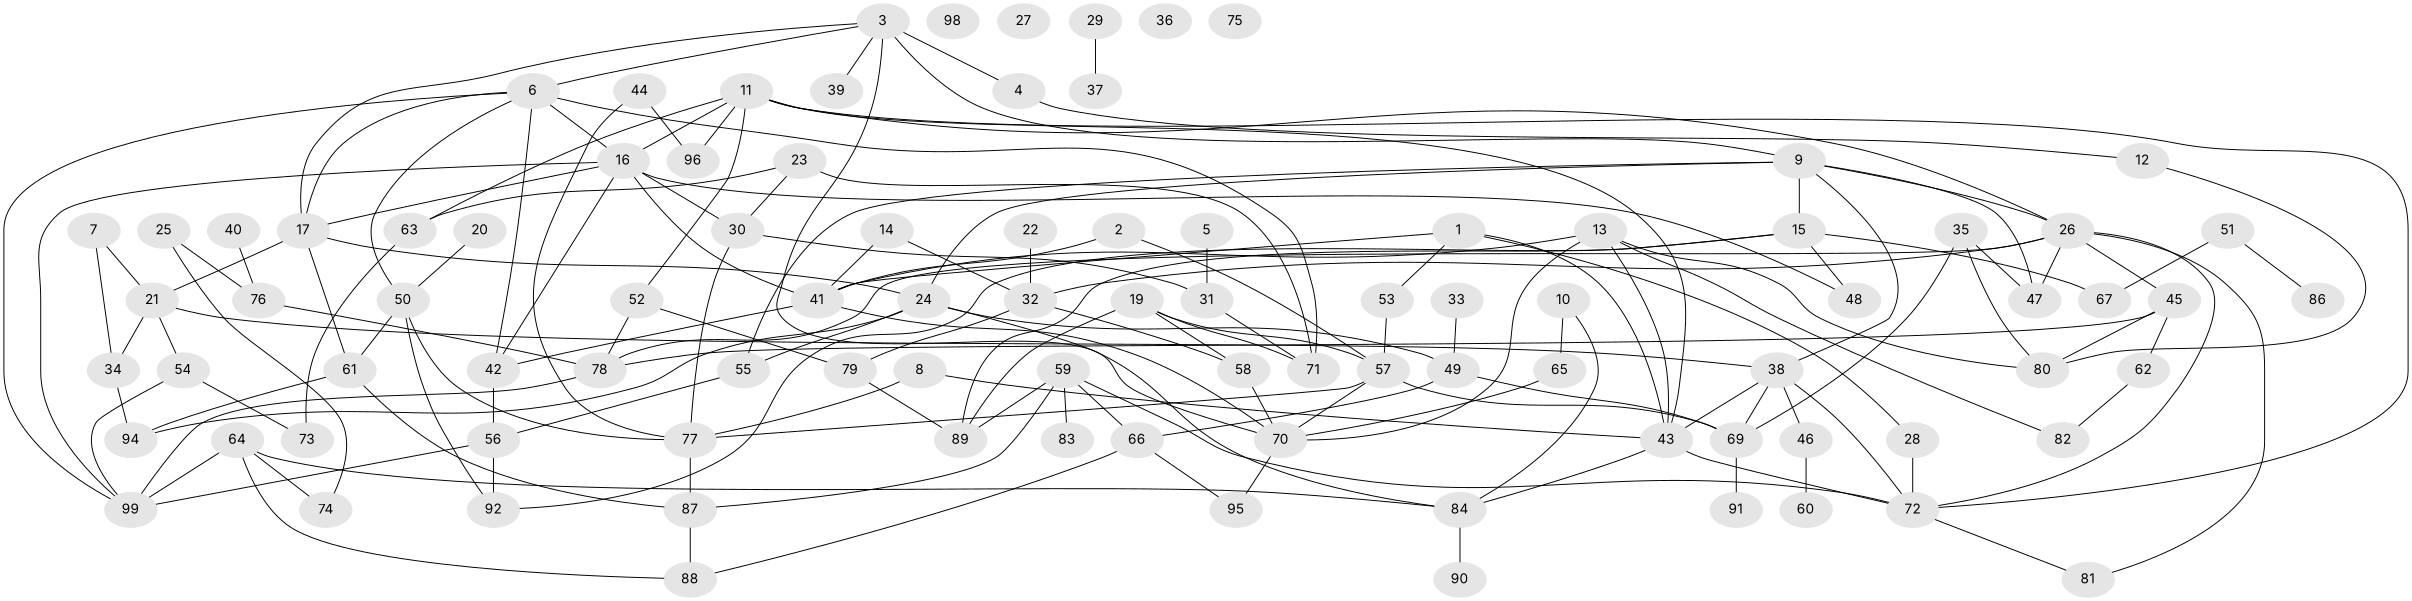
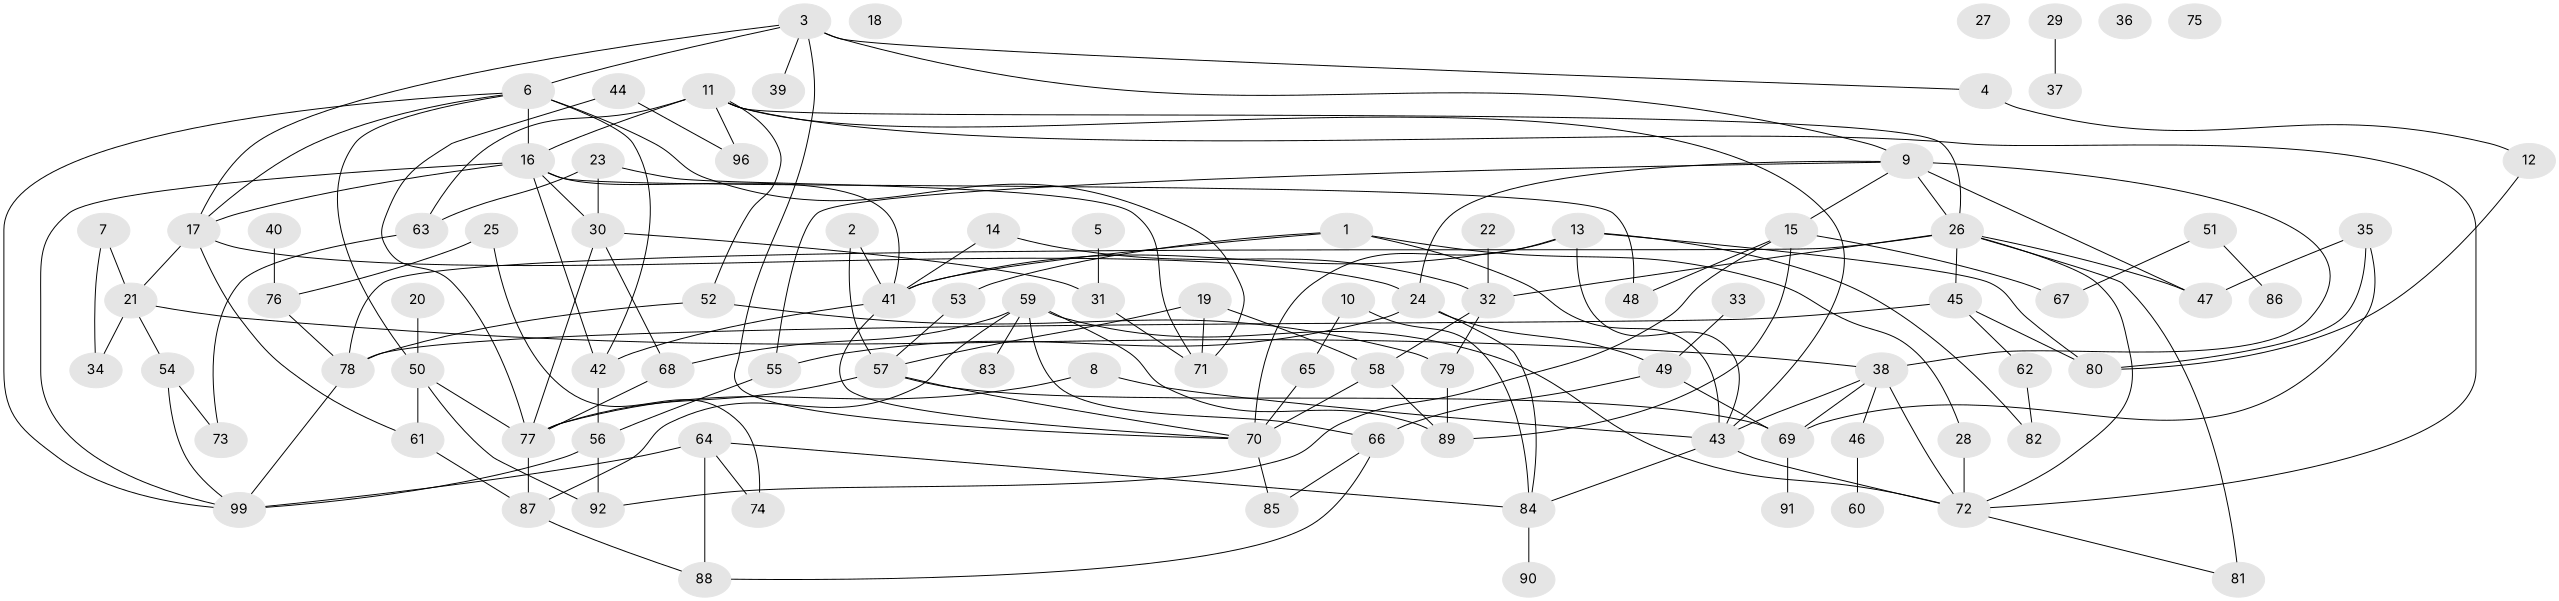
  graph {
    fontname=Inter
    node [color=gray90 fontname=Inter style=filled]
    edge [fontname=Inter]
    1
    28
    41
    43
    53
    72
    70
    42
    84
    57
    2
    77
    69
    3
    4
    6
    9
    17
    39
    12
    16
    50
    71
    n24 [label=99]
    15
    24
    26
    38
    47
    55
    21
    61
-   85 [label=95]
+   85
    80
    5
    31
    48
    30
    56
    92
    7
    34
    54
-   94
    8
    87
    67
    89
    49
    32
    45
    78
    81
    46
    10
    65
    90
    11
    52
    63
    96
    79
    73
    13
    82
    14
    58
-   18 [label=98]
+   68
+   18
    19
    20
    22
    23
    66
    25
    74
    76
    62
    27
    29
    37
    33
    35
    91
    36
    60
    40
    44
    88
    51
    86
    59
    83
    64
    75
    1 -- 28
    1 -- 41
    1 -- 43
    1 -- 53
    28 -- 72
    41 -- 70
    41 -- 42
    43 -- 72
    43 -- 84
    53 -- 57
    72 -- 81
    70 -- 85
    42 -- 56
    84 -- 90
    57 -- 70
    57 -- 77
    57 -- 69
    2 -- 41
    2 -- 57
    77 -- 87
    69 -- 91
    3 -- 70
    3 -- 4
    3 -- 6
    3 -- 9
    3 -- 17
    3 -- 39
    4 -- 12
    6 -- 42
    6 -- 17
    6 -- 16
    6 -- 50
    6 -- 71
    6 -- n24
    9 -- 15
    9 -- 24
    9 -- 26
    9 -- 38
    9 -- 47
    9 -- 55
    17 -- 24
    17 -- 21
    17 -- 61
    12 -- 80
    16 -- 41
    16 -- 42
    16 -- 17
    16 -- n24
    16 -- 48
    16 -- 30
    50 -- 77
    50 -- 61
    50 -- 92
    15 -- 48
    15 -- 92
    15 -- 67
    15 -- 89
    24 -- 84
    24 -- 55
-   24 -- 94
    24 -- 49
    26 -- 72
    26 -- 47
    26 -- 32
    26 -- 45
    26 -- 78
    26 -- 81
    38 -- 43
    38 -- 72
    38 -- 69
    38 -- 46
    55 -- 56
    21 -- 38
    21 -- 34
    21 -- 54
-   61 -- 94
    61 -- 87
    5 -- 31
    31 -- 71
    30 -- 77
    30 -- 31
+   30 -- 68
    56 -- n24
    56 -- 92
    7 -- 21
    7 -- 34
-   34 -- 94
    54 -- n24
    54 -- 73
    8 -- 43
    8 -- 77
    87 -- 88
    49 -- 69
    49 -- 66
    32 -- 79
    32 -- 58
    45 -- 80
    45 -- 78
    45 -- 62
    78 -- n24
    46 -- 60
    10 -- 84
    10 -- 65
    65 -- 70
    11 -- 43
    11 -- 72
    11 -- 16
    11 -- 26
    11 -- 52
    11 -- 63
    11 -- 96
    52 -- 78
    52 -- 79
    63 -- 73
    79 -- 89
    13 -- 41
    13 -- 43
    13 -- 70
    13 -- 80
    13 -- 82
    14 -- 41
    14 -- 32
    58 -- 70
+   68 -- 77
    19 -- 57
    19 -- 71
-   19 -- 89
+   58 -- 89
    19 -- 58
    20 -- 50
    22 -- 32
    23 -- 71
    23 -- 30
    23 -- 63
    66 -- 85
    66 -- 88
    25 -- 74
    25 -- 76
    76 -- 78
    62 -- 82
    29 -- 37
    33 -- 49
    35 -- 69
    35 -- 47
    35 -- 80
    40 -- 76
    44 -- 77
    44 -- 96
    51 -- 67
    51 -- 86
    59 -- 72
    59 -- 87
    59 -- 89
+   59 -- 68
    59 -- 66
    59 -- 83
    64 -- 84
    64 -- n24
    64 -- 74
    64 -- 88
  }
